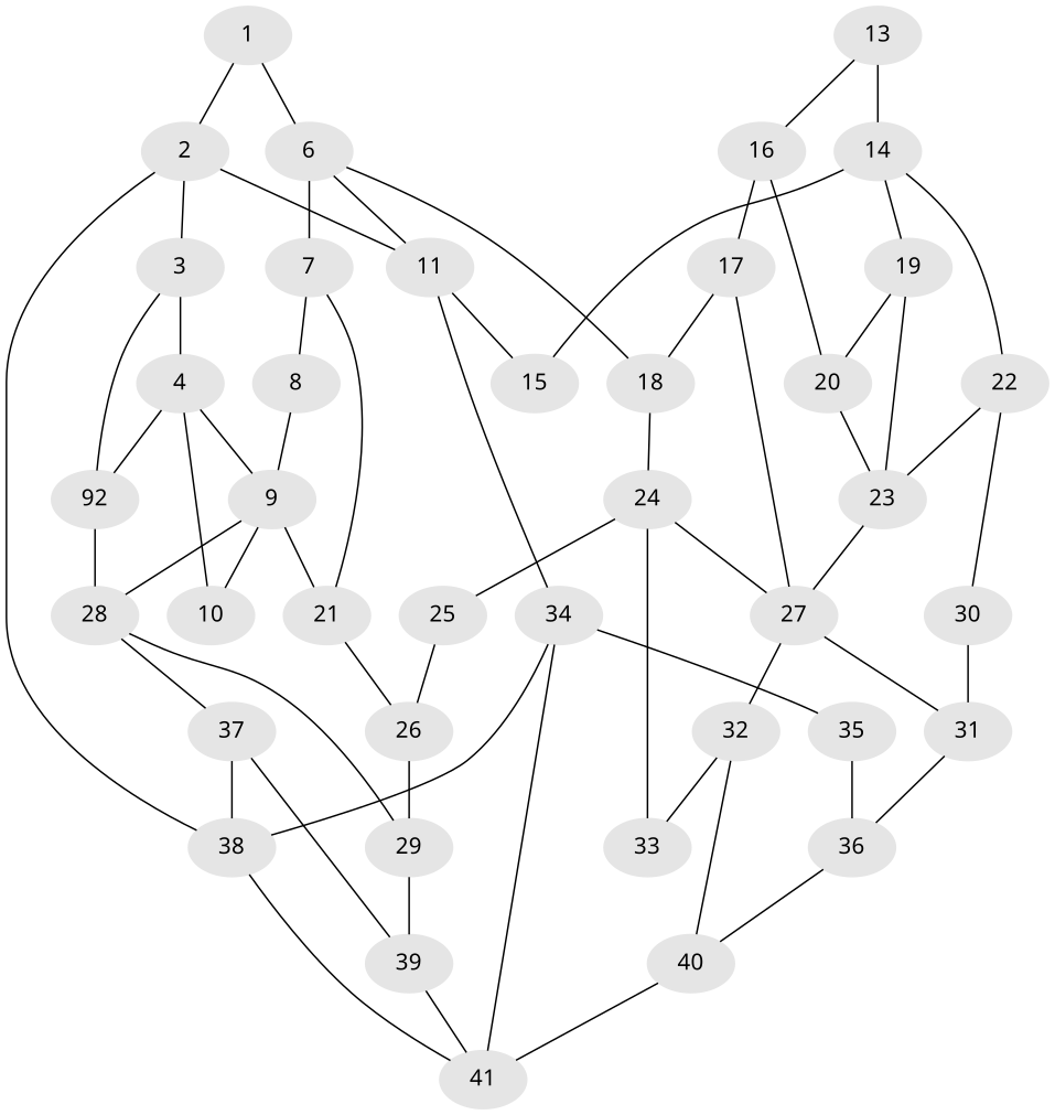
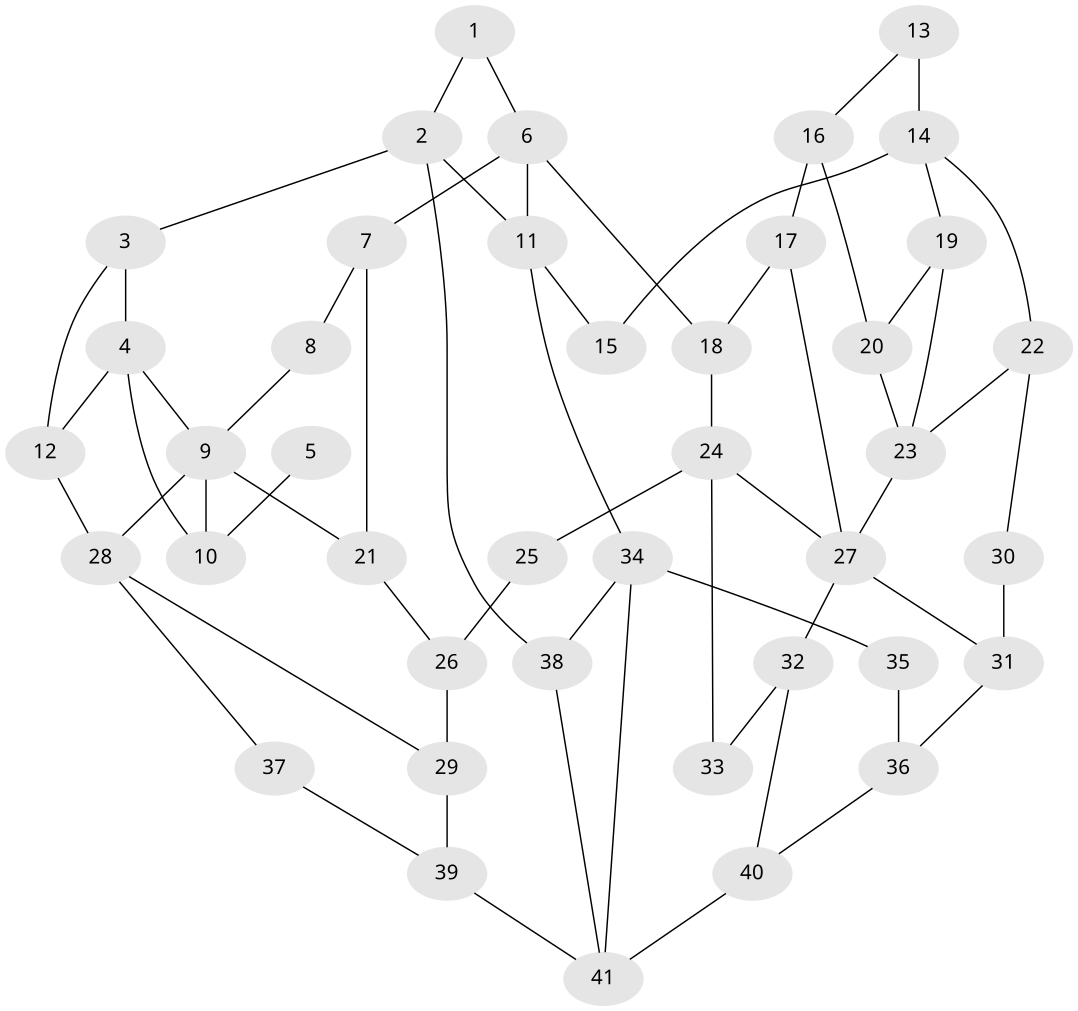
  graph {
    fontname="Noto Sans"
    node [color=gray90 fontname="Noto Sans" style=filled]
    edge [fontname="Noto Sans" weight=1.0]
    1
    2
    6
    3
    11
    38
    7
    18
    4
-   12 [label=92]
+   12
    15
    34
    41
    10
    9
    28
+   5
    8
    21
    24
    26
    29
    37
    35
    13
    14
    16
    19
    22
    17
    20
    23
    30
    27
    31
    32
    25
    33
    39
    36
    40
    1 -- 2
    1 -- 6
    2 -- 3
    2 -- 11
    2 -- 38
    6 -- 11
    6 -- 7 [weight=2.0]
    6 -- 18
    3 -- 4
    3 -- 12
    11 -- 15
    11 -- 34
    38 -- 41
    7 -- 8 [weight=2.0]
    7 -- 21
    18 -- 24
    4 -- 12
    4 -- 10 [weight=3.0]
    4 -- 9
    12 -- 28
    34 -- 38
    34 -- 41
    34 -- 35
    9 -- 10 [weight=2.0]
    9 -- 28
    9 -- 21
    28 -- 29
    28 -- 37
+   5 -- 10
    8 -- 9
    21 -- 26
    24 -- 27
    24 -- 25 [weight=2.0]
    24 -- 33 [weight=2.0]
    26 -- 29 [weight=2.0]
    29 -- 39 [weight=2.0]
-   37 -- 38
    37 -- 39
    35 -- 36 [weight=2.0]
    13 -- 14 [weight=2.0]
    13 -- 16
    14 -- 15 [weight=2.0]
    14 -- 19
    14 -- 22
    16 -- 17
    16 -- 20
    19 -- 20
    19 -- 23
    22 -- 23
    22 -- 30
    17 -- 18
    17 -- 27
    20 -- 23
    23 -- 27
    30 -- 31 [weight=2.0]
    27 -- 31 [weight=2.0]
    27 -- 32
    31 -- 36 [weight=2.0]
    32 -- 33
    32 -- 40
    25 -- 26 [weight=2.0]
    39 -- 41 [weight=2.0]
    36 -- 40
    40 -- 41 [weight=2.0]
  }
